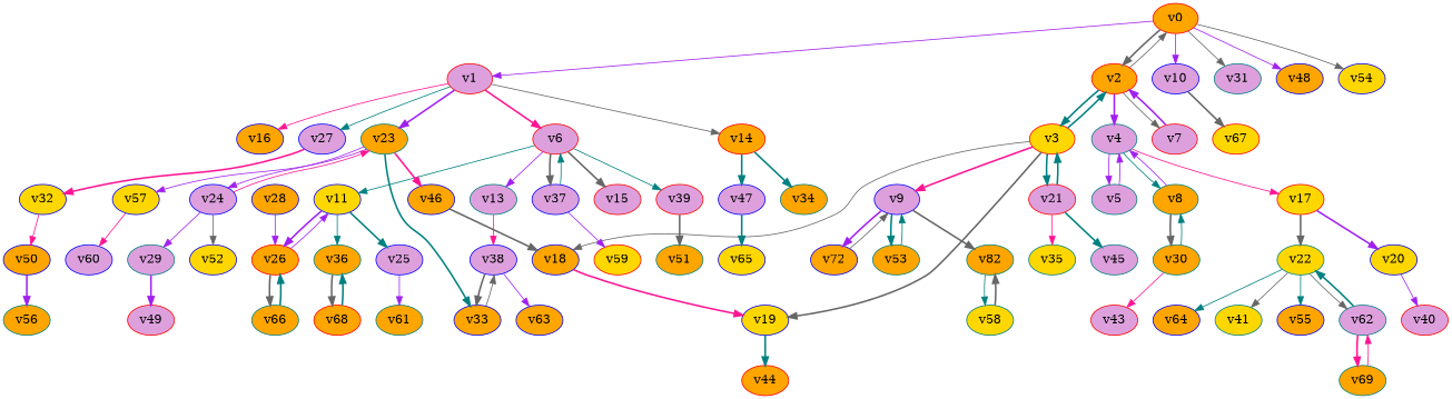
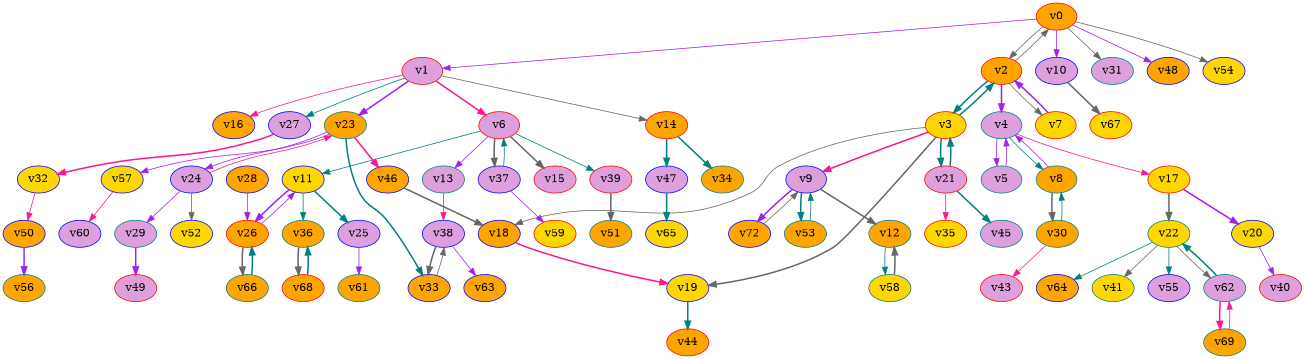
  digraph {
    node [color=blue fillcolor=orange player=0 style=filled weight=12]
    edge [color=teal style=solid]
    v0 [color=red weight=5]
    v1 [color=red fillcolor=plum player=1 weight=4]
    v2 [color=red weight=9]
    v10 [fillcolor=plum weight=17]
    v31 [color=teal fillcolor=plum player=1]
    v48 [weight=1]
    v54 [fillcolor=gold weight=3]
    v6 [color=red fillcolor=plum weight=11]
    v14 [color=red weight=11]
    v16 [weight=0]
    v23 [color=teal player=1 weight=11]
    v27 [fillcolor=plum player=1 weight=7]
    v3 [color=red fillcolor=gold player=1 weight=-1]
    v4 [color=teal fillcolor=plum weight=8]
-   v7 [color=red fillcolor=plum player=1]
+   v7 [color=red fillcolor=gold player=1]
    v67 [color=red fillcolor=gold player=1 weight=5]
    v11 [fillcolor=gold player=1 weight=18]
    v13 [color=teal fillcolor=plum player=1 weight=7]
    v15 [color=red fillcolor=plum player=1 weight=15]
    v37 [fillcolor=plum player=1 weight=7]
    v39 [color=red fillcolor=plum player=1 weight=2]
    v34 [color=teal weight=10]
    v47 [fillcolor=plum player=1 weight=2]
    v24 [fillcolor=plum weight=8]
    v33 [player=1 weight=2]
    v46 [weight=11]
    v57 [fillcolor=gold player=1 weight=10]
    v32 [fillcolor=gold]
    v9 [fillcolor=plum player=1 weight=1]
    v18 [weight=3]
    v19 [fillcolor=gold player=1 weight=1]
    v21 [color=red fillcolor=plum player=1 weight=-1]
    v5 [color=teal fillcolor=plum player=1 weight=10]
    v8 [color=teal weight=10]
    v17 [color=red fillcolor=gold player=1 weight=13]
-   v12 [color=teal label=v82]
+   v12 [color=teal]
    n37 [label=v72 weight=3]
    v53 [color=teal player=1 weight=2]
    v44 [color=red weight=-1]
-   v35 [color=teal fillcolor=gold player=1 weight=13]
+   v35 [color=red fillcolor=gold player=1 weight=13]
    v45 [color=teal fillcolor=plum player=1]
    v30 [color=teal weight=7]
    v20 [fillcolor=gold weight=-1]
    v22 [color=teal fillcolor=gold weight=4]
    v25 [fillcolor=plum player=1 weight=10]
    v26 [color=red weight=17]
    v36 [color=teal weight=8]
    v38 [fillcolor=plum]
    v59 [color=red fillcolor=gold player=1 weight=6]
    v51 [color=teal player=1 weight=13]
    v43 [color=red fillcolor=plum player=1 weight=5]
    v58 [color=teal fillcolor=gold weight=6]
    v61 [color=teal player=1]
    v66 [color=teal weight=6]
    v68 [color=red weight=1]
    v63 [player=1]
    v65 [fillcolor=gold player=1 weight=11]
    v40 [color=red fillcolor=plum]
    v41 [color=teal fillcolor=gold player=1 weight=1]
-   v55 [player=1 weight=2]
+   v55 [fillcolor=plum player=1 weight=2]
    v62 [color=teal fillcolor=plum weight=13]
    v64 [weight=7]
    v69 [color=teal player=1 weight=3]
    v29 [color=teal fillcolor=plum player=1 weight=14]
    v52 [fillcolor=gold weight=7]
    v60 [fillcolor=plum weight=2]
    v49 [color=red fillcolor=plum player=1 weight=7]
    v28 [weight=11]
    v50 [weight=11]
    v56 [color=teal weight=4]
    v0 -> v1 [color=purple]
-   v0 -> v2 [color=gray40 style=bold]
+   v0 -> v2 [color=gray40]
    v0 -> v10 [color=purple]
    v0 -> v31 [color=gray40]
    v0 -> v48 [color=purple]
    v0 -> v54 [color=gray40]
    v1 -> v6 [color=deeppink style=bold]
    v1 -> v14 [color=gray40]
    v1 -> v16 [color=deeppink]
    v1 -> v23 [color=purple style=bold]
    v1 -> v27
    v2 -> v0 [color=gray40]
    v2 -> v3 [style=bold]
    v2 -> v4 [color=purple style=bold]
    v2 -> v7 [color=gray40]
    v10 -> v67 [color=gray40 style=bold]
    v6 -> v11
    v6 -> v13 [color=purple]
    v6 -> v15 [color=gray40 style=bold]
    v6 -> v37 [color=gray40 style=bold]
    v6 -> v39
    v14 -> v34 [style=bold]
    v14 -> v47 [style=bold]
    v23 -> v24 [color=purple]
    v23 -> v33 [style=bold]
    v23 -> v46 [color=deeppink style=bold]
    v23 -> v57 [color=purple]
    v27 -> v32 [color=deeppink style=bold]
    v3 -> v2 [style=bold]
    v3 -> v9 [color=deeppink style=bold]
    v3 -> v18 [color=gray40]
    v3 -> v19 [color=gray40 style=bold]
    v3 -> v21 [style=bold]
    v4 -> v5 [color=purple]
    v4 -> v8
    v4 -> v17 [color=deeppink]
    v7 -> v2 [color=purple style=bold]
    v11 -> v25 [style=bold]
    v11 -> v26 [color=purple style=bold]
    v11 -> v36
    v13 -> v38 [color=deeppink]
    v37 -> v6
    v37 -> v59 [color=purple]
    v39 -> v51 [color=gray40 style=bold]
    v47 -> v65 [style=bold]
    v24 -> v23 [color=deeppink]
    v24 -> v29 [color=purple]
    v24 -> v52 [color=gray40]
    v33 -> v38 [color=gray40]
    v46 -> v18 [color=gray40 style=bold]
    v57 -> v60 [color=deeppink]
    v32 -> v50 [color=deeppink]
    v9 -> v12 [color=gray40 style=bold]
    v9 -> n37 [color=purple style=bold]
    v9 -> v53 [style=bold]
    v18 -> v19 [color=deeppink style=bold]
    v19 -> v44 [style=bold]
    v21 -> v3 [style=bold]
    v21 -> v35 [color=deeppink]
    v21 -> v45 [style=bold]
    v5 -> v4 [color=purple]
    v8 -> v4 [color=purple]
    v8 -> v30 [color=gray40 style=bold]
    v17 -> v20 [color=purple style=bold]
    v17 -> v22 [color=gray40 style=bold]
    v12 -> v58
    n37 -> v9 [color=gray40]
    v53 -> v9
    v30 -> v8
    v30 -> v43 [color=deeppink]
    v20 -> v40 [color=purple]
    v22 -> v41 [color=gray40]
    v22 -> v55
    v22 -> v62 [color=gray40]
    v22 -> v64
    v25 -> v61 [color=purple]
    v26 -> v11 [color=purple]
    v26 -> v66 [color=gray40 style=bold]
    v36 -> v68 [color=gray40 style=bold]
    v38 -> v33 [color=gray40 style=bold]
    v38 -> v63 [color=purple]
    v58 -> v12 [color=gray40 style=bold]
    v66 -> v26 [style=bold]
    v68 -> v36 [style=bold]
    v62 -> v22 [style=bold]
    v62 -> v69 [color=deeppink style=bold]
    v69 -> v62 [color=deeppink]
    v29 -> v49 [color=purple style=bold]
    v28 -> v26 [color=purple]
    v50 -> v56 [color=purple style=bold]
  }
